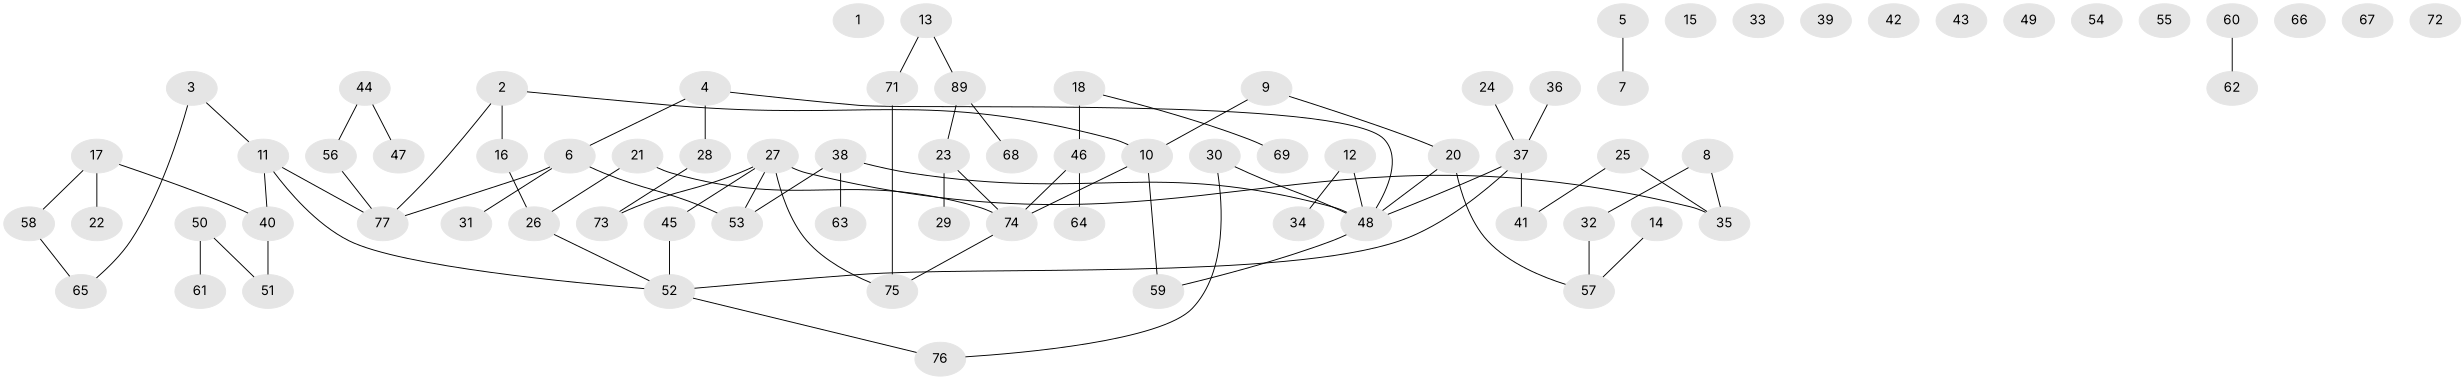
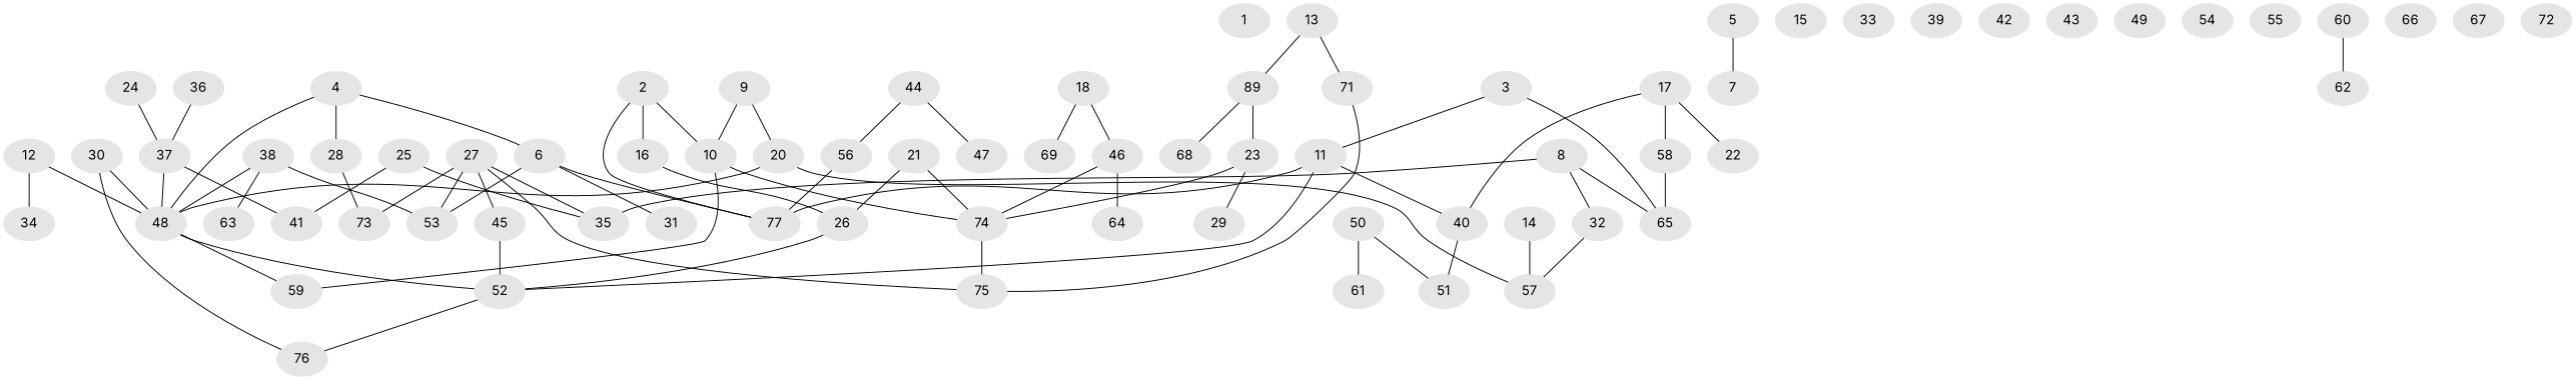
  graph {
    fontname=Inter
    node [color=gray90 fontname=Inter style=filled]
    edge [fontname=Inter]
    1
    2
    10
    16
    77
    59
    74
    26
    3
    11
    65
    40
    52
    4
    6
    28
    48
    31
    53
    73
    5
    7
    8
    32
    35
    57
    9
    20
    75
    51
    76
    12
    34
    n34 [label=89]
    13
    71
    23
    68
    14
    15
    17
    22
    58
    18
    46
    69
    64
    29
    21
    24
    37
    41
    25
    27
    45
    30
    33
    36
    38
    63
    39
    42
    43
    44
    47
    56
    49
    50
    61
    54
    55
    60
    62
    66
    67
    72
    2 -- 10
    2 -- 16
    2 -- 77
    10 -- 59
    10 -- 74
    16 -- 26
    74 -- 75
    26 -- 52
    3 -- 11
    3 -- 65
    11 -- 77
    11 -- 40
    11 -- 52
    40 -- 51
    52 -- 76
    4 -- 6
    4 -- 28
    4 -- 48
    6 -- 77
    6 -- 31
    6 -- 53
    28 -- 73
    48 -- 59
-   37 -- 52
+   48 -- 52
    5 -- 7
+   8 -- 65
    8 -- 32
    8 -- 35
    32 -- 57
    9 -- 10
    9 -- 20
    20 -- 48
    20 -- 57
    12 -- 48
    12 -- 34
    n34 -- 23
    n34 -- 68
    13 -- n34
    13 -- 71
    71 -- 75
    23 -- 74
    23 -- 29
    14 -- 57
    17 -- 40
    17 -- 22
    17 -- 58
    58 -- 65
    18 -- 46
    18 -- 69
    46 -- 74
    46 -- 64
    21 -- 74
    21 -- 26
    24 -- 37
    37 -- 48
    37 -- 41
    25 -- 35
    25 -- 41
    27 -- 53
    27 -- 73
    27 -- 35
    27 -- 75
    27 -- 45
    45 -- 52
    30 -- 48
    30 -- 76
    36 -- 37
    38 -- 48
    38 -- 53
    38 -- 63
    44 -- 47
    44 -- 56
    56 -- 77
    50 -- 51
    50 -- 61
    60 -- 62
  }
